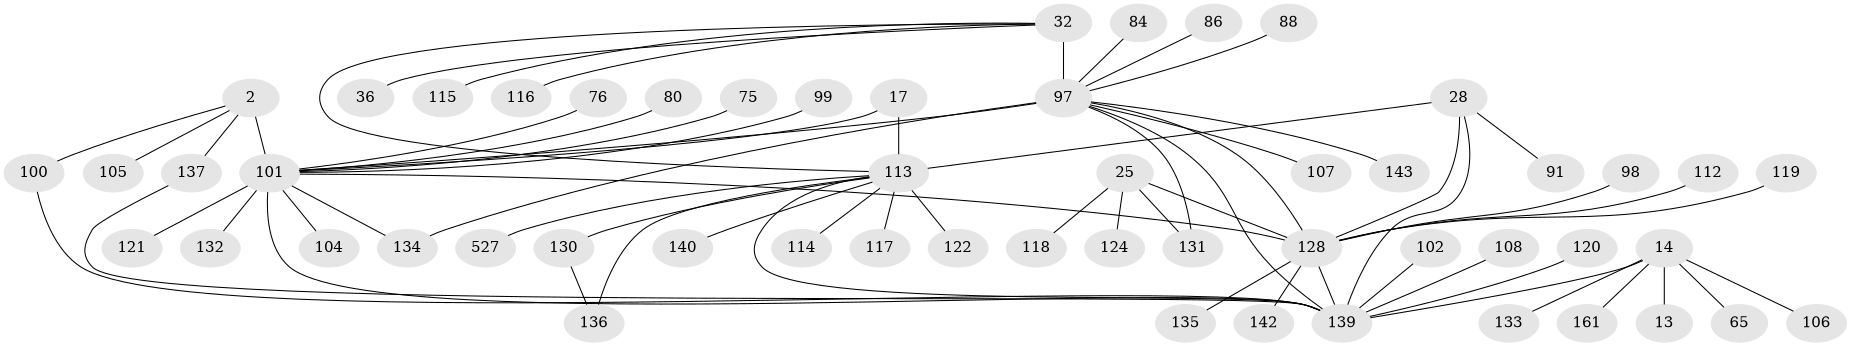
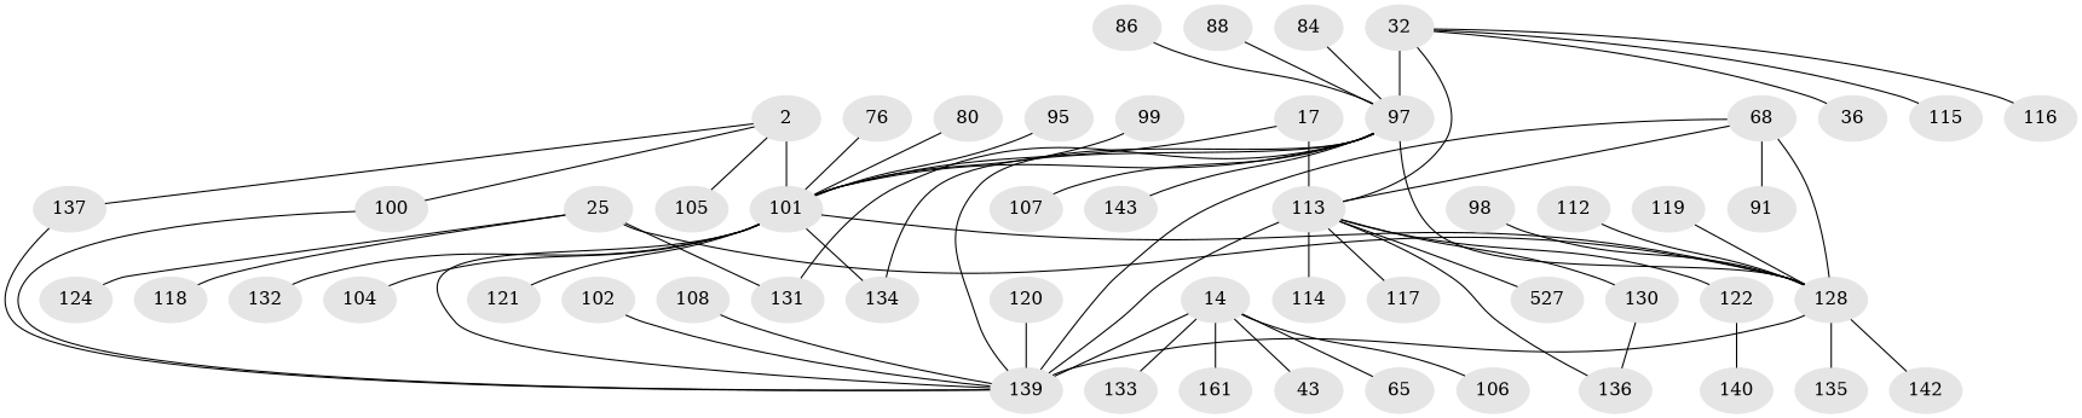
  graph {
    node [color=gray90 style=filled]
    2 [super="+1"]
    100
    101 [super="+66+50+56+72"]
    105
    137 [super="+89"]
    139 [super="+138+8+40+11+37+67+75+77+81+96"]
    128 [super="+78+82+90"]
    134
    104
    121
    132 [super="+129"]
    14 [super="+12"]
-   43 [label=13]
+   43
    65
    106
    133
    n17 [label=161 super="+126"]
    17 [super="+15"]
    113 [super="+70+58+71+73+92+83+87"]
    114
    117
    122
    n23 [label=527]
    130 [super="+123"]
    136 [super="+64"]
    140
    25 [super="+23"]
    118
    124
    131
-   28 [super="+26"]
+   28 [super="+26" label=68]
    91
    135
    142
    32 [super="+31"]
    36
    97 [super="+34+35+38+42+47+48+69"]
    115
    116
    107
    143 [super="+111"]
    76 [super="+60"]
    80
    84
    86 [super="+52"]
    88
-   95 [label=75]
+   95
    98
    99
    102
    108
    112
    119
    120
    2 -- 100
    2 -- 101 [weight=10]
    2 -- 105
    2 -- 137
    100 -- 139
    101 -- 139 [weight=3]
    101 -- 128 [weight=2]
    101 -- 134
    101 -- 104
    101 -- 121
    101 -- 132
    137 -- 139
    128 -- 139 [weight=2]
    128 -- 135
    128 -- 142
    14 -- 139 [weight=6]
    14 -- 43
    14 -- 65
    14 -- 106
    14 -- 133
    14 -- n17
    17 -- 101
    17 -- 113 [weight=10]
    113 -- 139 [weight=2]
    113 -- 114
    113 -- 117
    113 -- 122
    113 -- n23
    113 -- 130 [weight=2]
    113 -- 136
-   113 -- 140
+   122 -- 140
    130 -- 136
    25 -- 128 [weight=6]
    25 -- 118
    25 -- 124
    25 -- 131 [weight=4]
    28 -- 139
    28 -- 128 [weight=6]
    28 -- 113 [weight=2]
    28 -- 91
    32 -- 113
    32 -- 36
    32 -- 97 [weight=10]
    32 -- 115
    32 -- 116
    97 -- 101 [weight=2]
    97 -- 139 [weight=3]
    97 -- 128
    97 -- 134
    97 -- 131
    97 -- 107
    97 -- 143
    76 -- 101
    80 -- 101
    84 -- 97
    86 -- 97
    88 -- 97
    95 -- 101
    98 -- 128
    99 -- 101
    102 -- 139
    108 -- 139
    112 -- 128
    119 -- 128
    120 -- 139
  }
